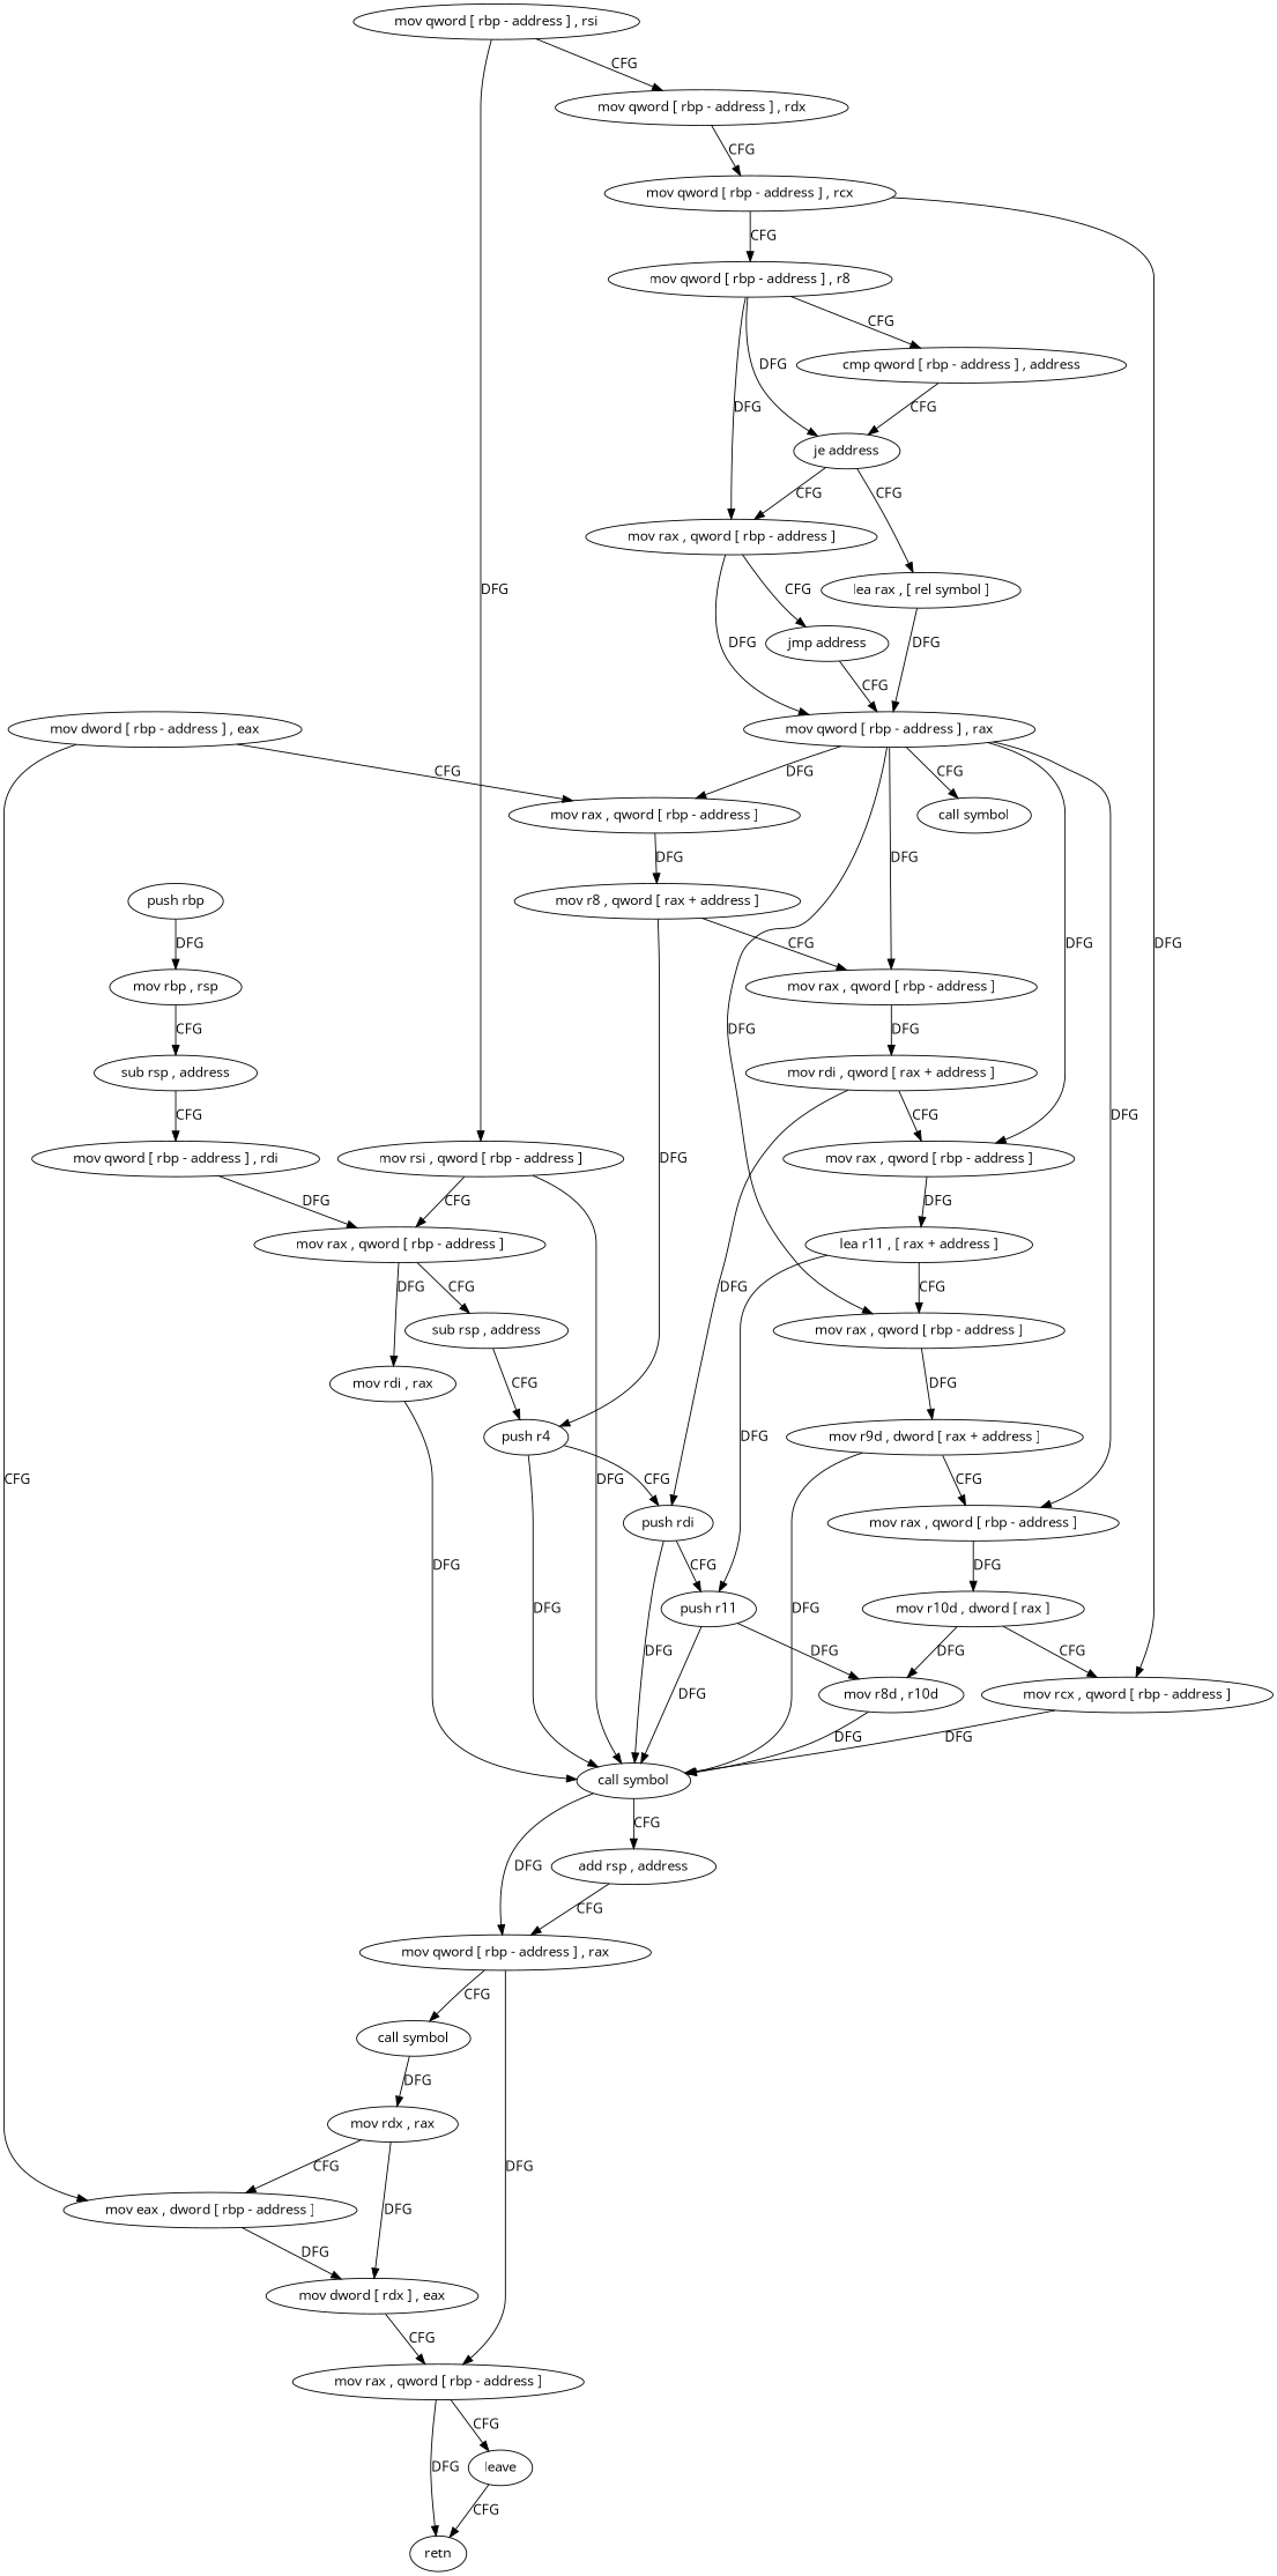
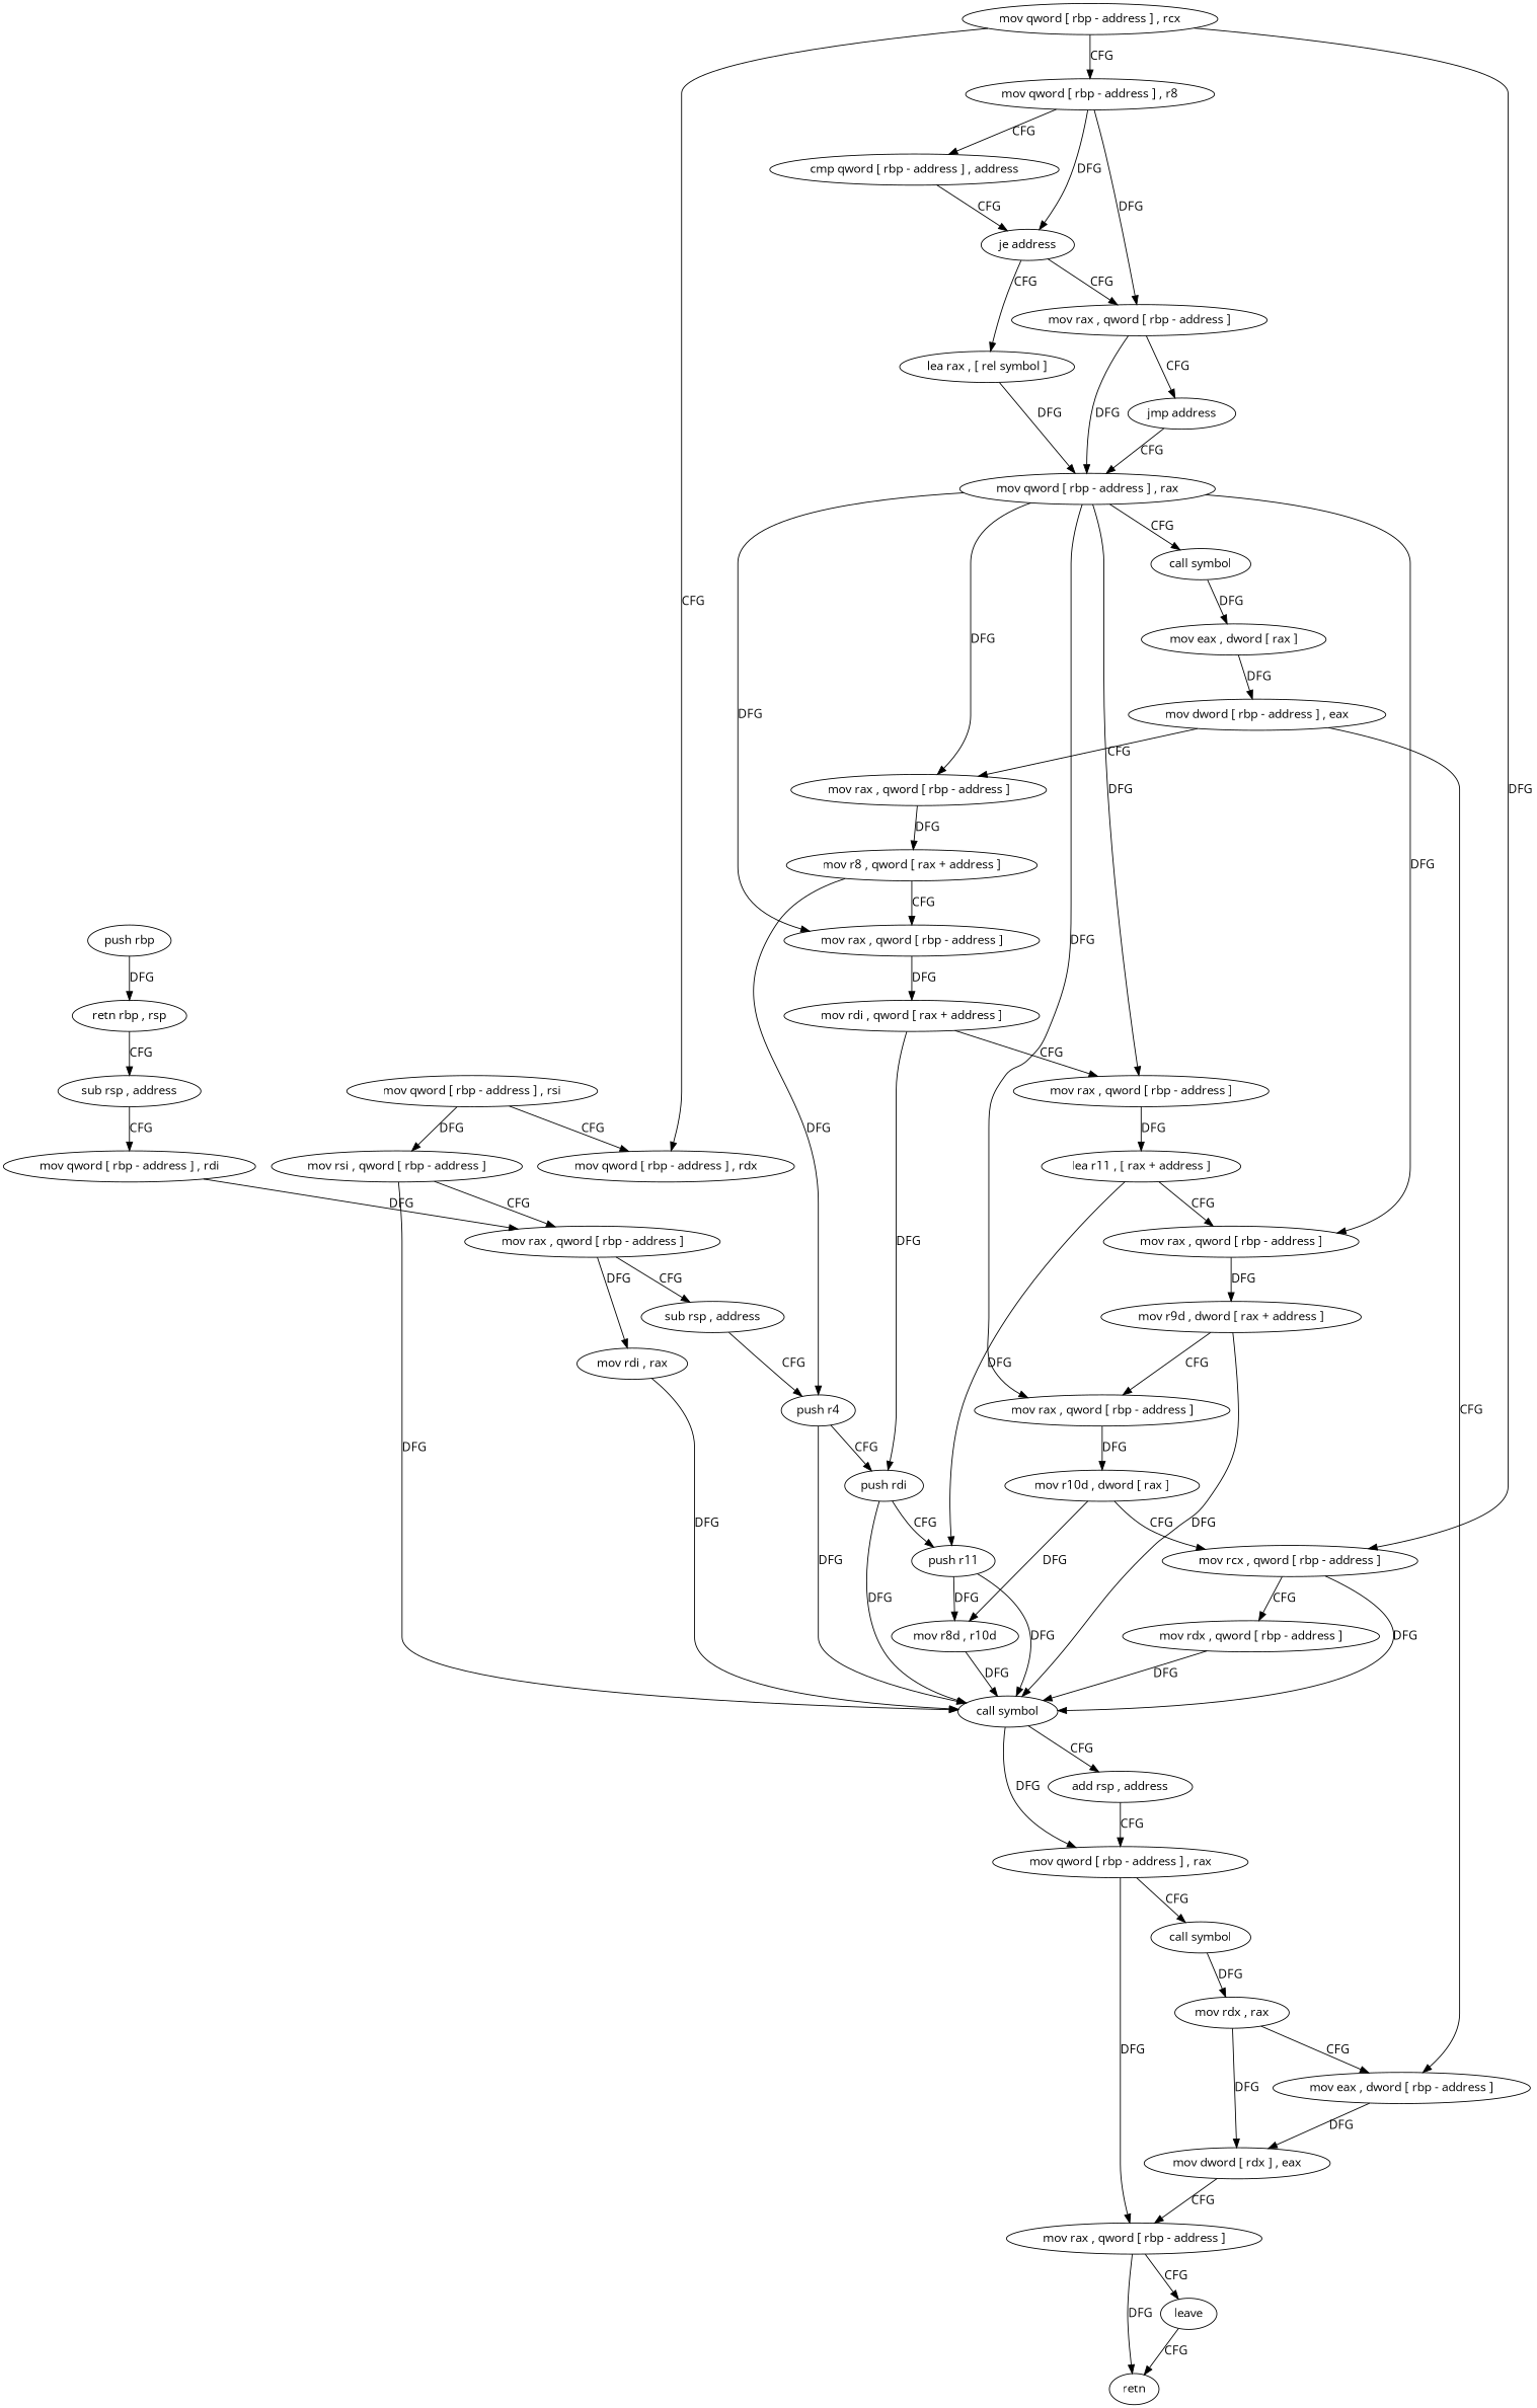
  digraph {
    fontname="Open Sans"
    node [fontname="Open Sans"]
    edge [fontname="Open Sans"]
    n1 [label="push rbp"]
-   n2 [label="mov rbp , rsp"]
+   n2 [label="retn rbp , rsp"]
    n3 [label="sub rsp , address"]
    n4 [label="mov qword [ rbp - address ] , rdi"]
    n5 [label="mov rax , qword [ rbp - address ]"]
    n6 [label="mov qword [ rbp - address ] , rsi"]
    n7 [label="mov qword [ rbp - address ] , rdx"]
    n8 [label="mov rsi , qword [ rbp - address ]"]
    n9 [label="sub rsp , address"]
    n10 [label="mov rdi , rax"]
    n11 [label="mov qword [ rbp - address ] , rcx"]
    n12 [label="call symbol"]
    n13 [label="mov qword [ rbp - address ] , r8"]
    n14 [label="mov rcx , qword [ rbp - address ]"]
+   n15 [label="mov rdx , qword [ rbp - address ]"]
    n16 [label="cmp qword [ rbp - address ] , address"]
    n17 [label="je address"]
    n18 [label="mov rax , qword [ rbp - address ]"]
    n19 [label="lea rax , [ rel symbol ]"]
    n20 [label="mov qword [ rbp - address ] , rax"]
    n21 [label="jmp address"]
    n22 [label="call symbol"]
    n23 [label="mov rax , qword [ rbp - address ]"]
    n24 [label="mov rax , qword [ rbp - address ]"]
    n25 [label="mov rax , qword [ rbp - address ]"]
    n26 [label="mov rax , qword [ rbp - address ]"]
    n27 [label="mov rax , qword [ rbp - address ]"]
+   n28 [label="mov eax , dword [ rax ]"]
    n29 [label="mov r8 , qword [ rax + address ]"]
    n30 [label="mov rdi , qword [ rax + address ]"]
    n31 [label="lea r11 , [ rax + address ]"]
    n32 [label="mov r9d , dword [ rax + address ]"]
    n33 [label="mov r10d , dword [ rax ]"]
    n34 [label="mov dword [ rbp - address ] , eax"]
    n35 [label="mov eax , dword [ rbp - address ]"]
    n36 [label="mov dword [ rdx ] , eax"]
    n37 [label="push r4"]
    n38 [label="push rdi"]
    n39 [label="push r11"]
    n40 [label="mov r8d , r10d"]
    n41 [label="add rsp , address"]
    n42 [label="mov qword [ rbp - address ] , rax"]
    n43 [label="call symbol"]
    n44 [label="mov rax , qword [ rbp - address ]"]
    n45 [label="mov rdx , rax"]
    n46 [label=leave]
    n47 [label=retn]
    n1 -> n2 [label=DFG]
    n2 -> n3 [label=CFG]
    n3 -> n4 [label=CFG]
    n4 -> n5 [label=DFG]
    n5 -> n9 [label=CFG]
    n5 -> n10 [label=DFG]
    n6 -> n7 [label=CFG]
    n6 -> n8 [label=DFG]
-   n7 -> n11 [label=CFG]
+   n11 -> n7 [label=CFG]
    n8 -> n5 [label=CFG]
    n8 -> n12 [label=DFG]
    n9 -> n37 [label=CFG]
    n10 -> n12 [label=DFG]
    n11 -> n13 [label=CFG]
    n11 -> n14 [label=DFG]
    n12 -> n41 [label=CFG]
    n12 -> n42 [label=DFG]
    n13 -> n16 [label=CFG]
    n13 -> n17 [label=DFG]
    n13 -> n18 [label=DFG]
    n14 -> n12 [label=DFG]
+   n14 -> n15 [label=CFG]
+   n15 -> n12 [label=DFG]
    n16 -> n17 [label=CFG]
    n17 -> n18 [label=CFG]
    n17 -> n19 [label=CFG]
    n18 -> n20 [label=DFG]
    n18 -> n21 [label=CFG]
    n19 -> n20 [label=DFG]
    n20 -> n22 [label=CFG]
    n20 -> n23 [label=DFG]
    n20 -> n24 [label=DFG]
    n20 -> n25 [label=DFG]
    n20 -> n26 [label=DFG]
    n20 -> n27 [label=DFG]
    n21 -> n20 [label=CFG]
+   n22 -> n28 [label=DFG]
    n23 -> n29 [label=DFG]
    n24 -> n30 [label=DFG]
    n25 -> n31 [label=DFG]
    n26 -> n32 [label=DFG]
    n27 -> n33 [label=DFG]
+   n28 -> n34 [label=DFG]
    n29 -> n24 [label=CFG]
    n29 -> n37 [label=DFG]
    n30 -> n25 [label=CFG]
    n30 -> n38 [label=DFG]
    n31 -> n26 [label=CFG]
    n31 -> n39 [label=DFG]
    n32 -> n12 [label=DFG]
    n32 -> n27 [label=CFG]
    n33 -> n14 [label=CFG]
    n33 -> n40 [label=DFG]
    n34 -> n23 [label=CFG]
    n34 -> n35 [label=CFG]
    n35 -> n36 [label=DFG]
    n36 -> n44 [label=CFG]
    n37 -> n12 [label=DFG]
    n37 -> n38 [label=CFG]
    n38 -> n12 [label=DFG]
    n38 -> n39 [label=CFG]
    n39 -> n12 [label=DFG]
    n39 -> n40 [label=DFG]
    n40 -> n12 [label=DFG]
    n41 -> n42 [label=CFG]
    n42 -> n43 [label=CFG]
    n42 -> n44 [label=DFG]
    n43 -> n45 [label=DFG]
    n44 -> n46 [label=CFG]
    n44 -> n47 [label=DFG]
    n45 -> n35 [label=CFG]
    n45 -> n36 [label=DFG]
    n46 -> n47 [label=CFG]
  }
